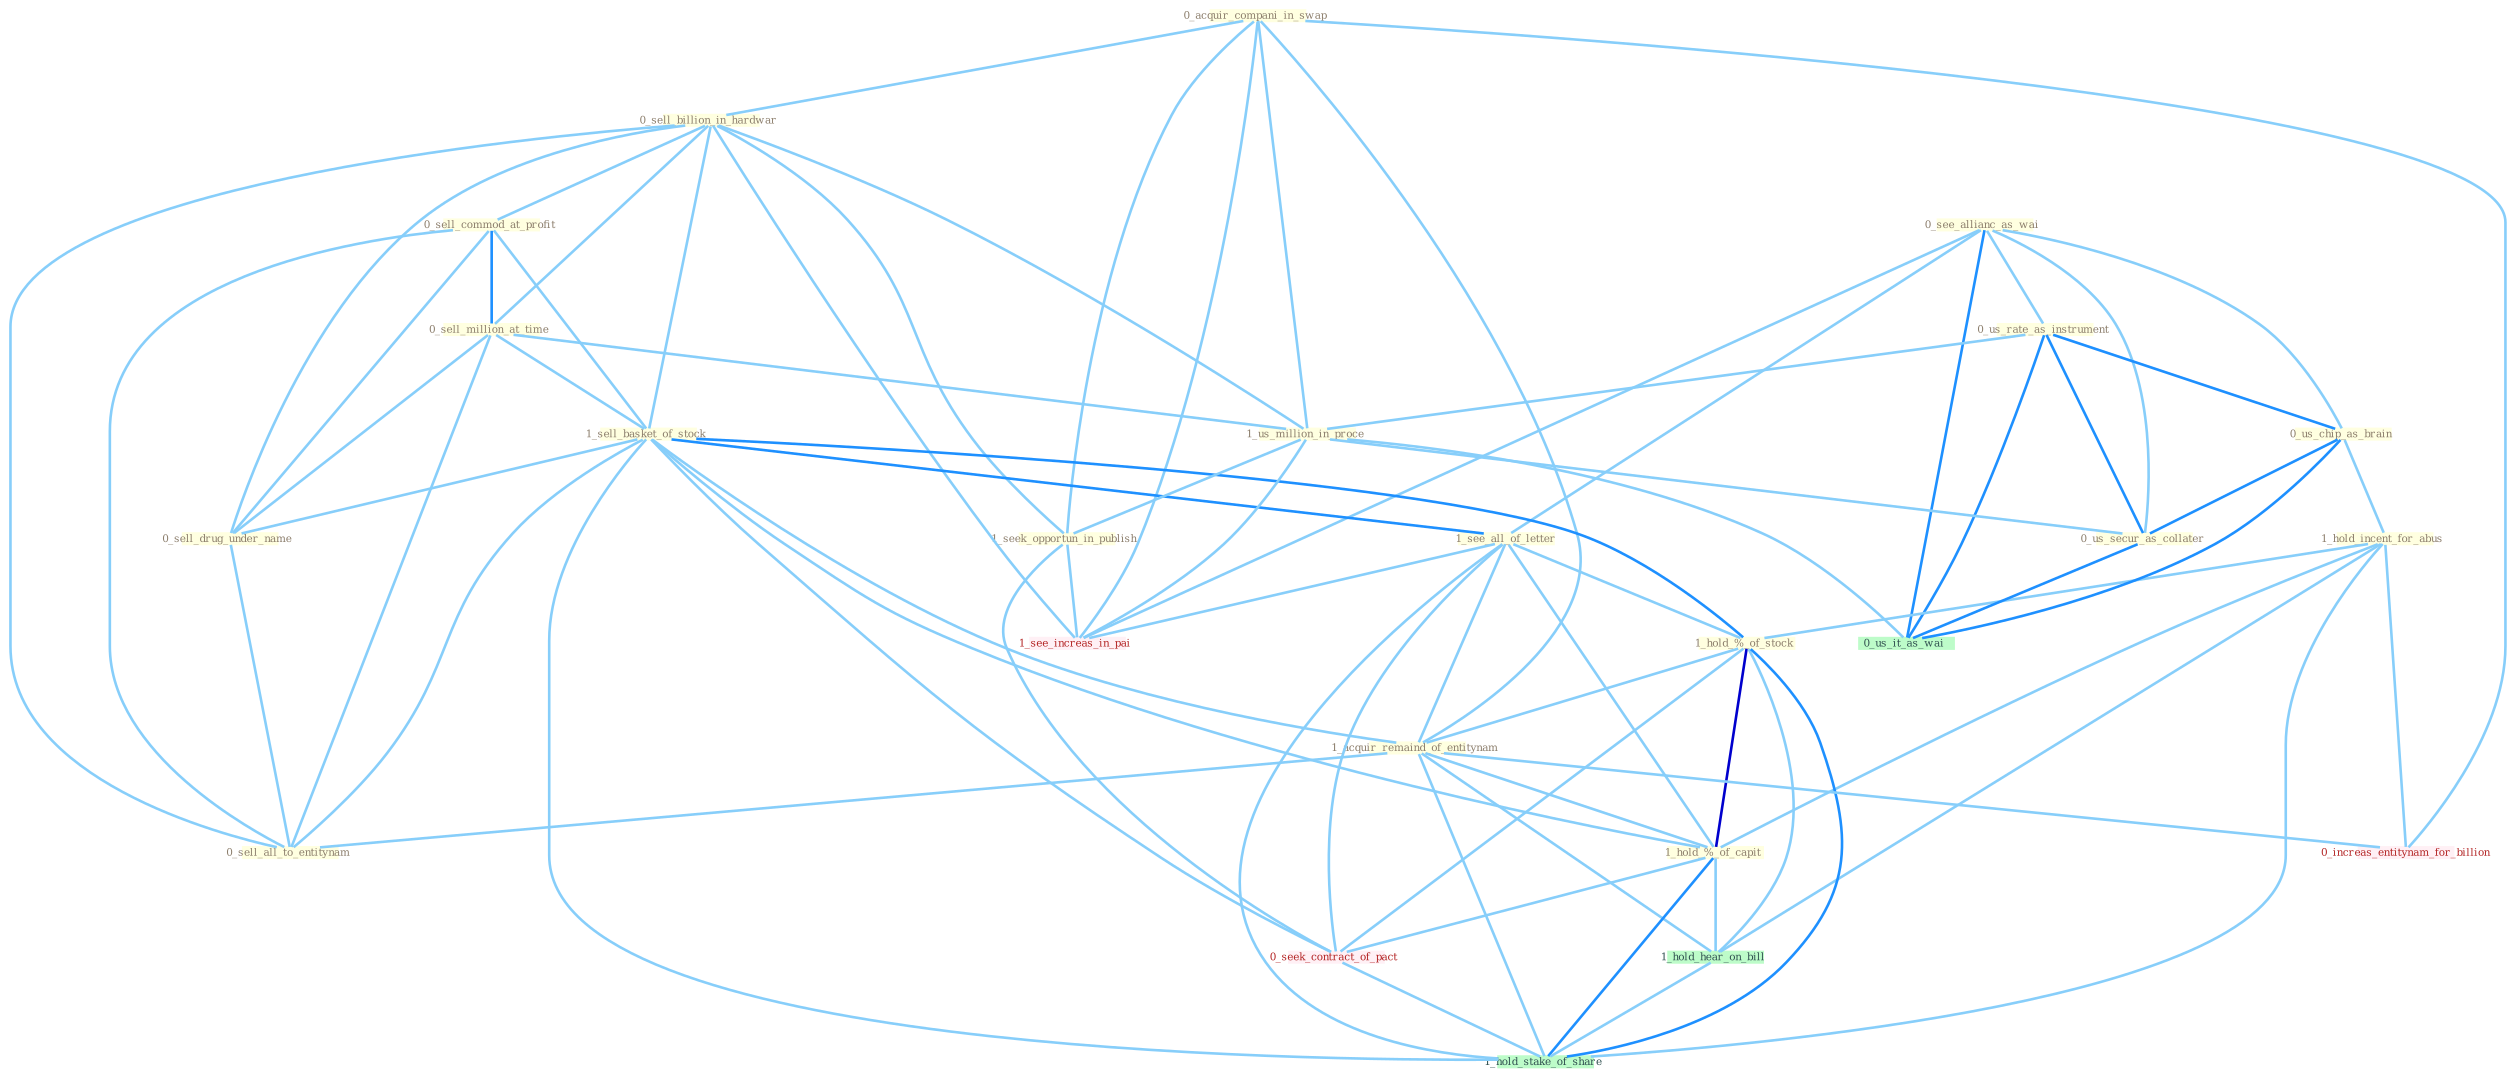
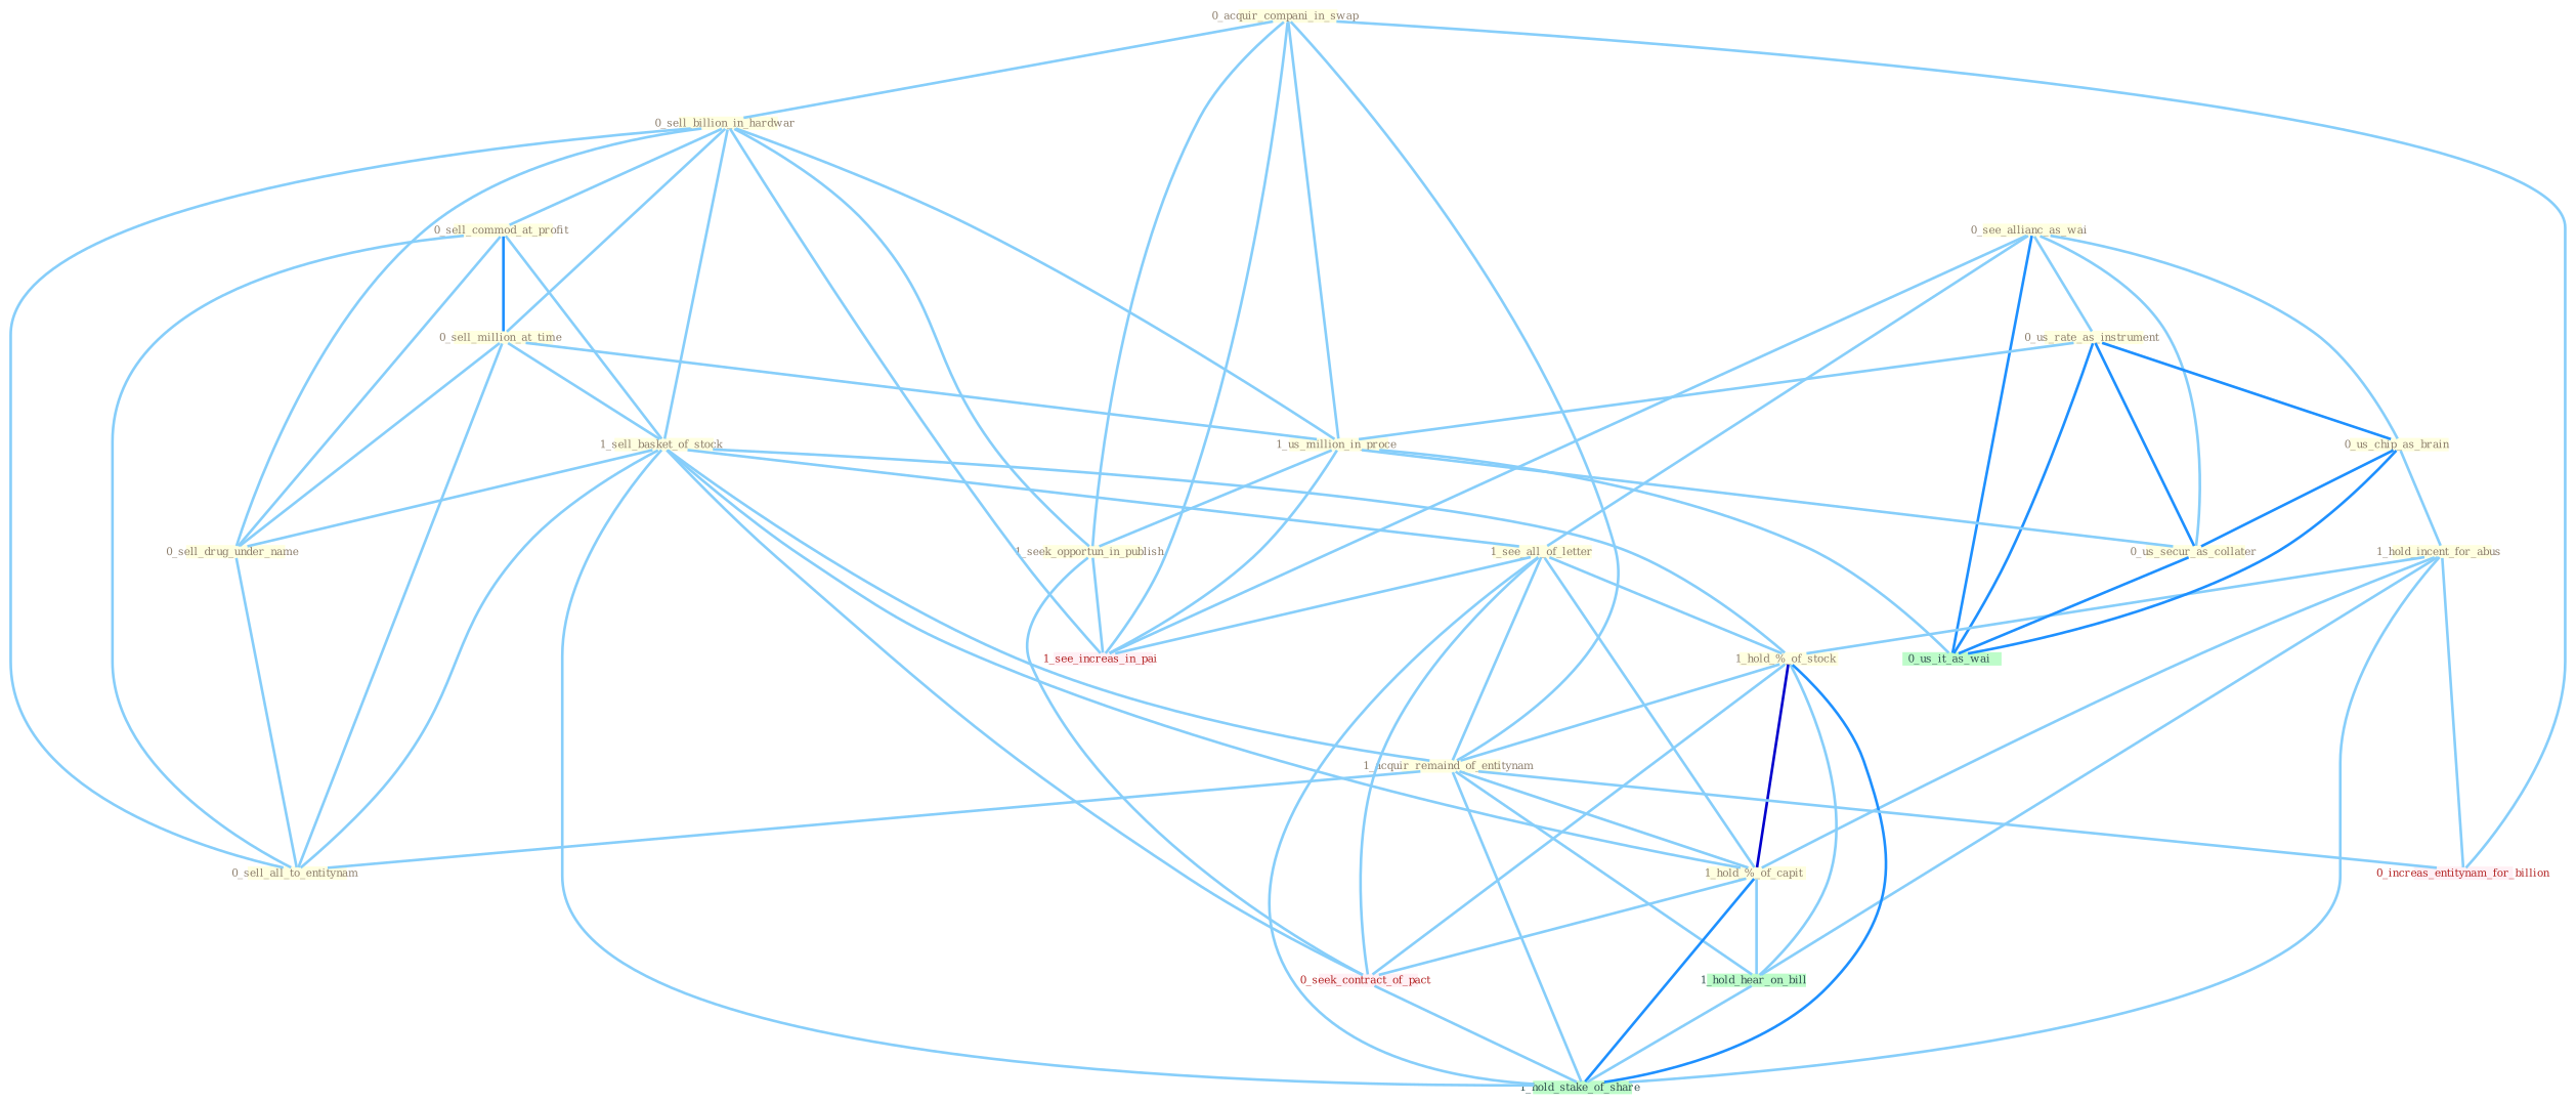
  graph {
    node [color="#ffffe0" fixedsize=true fontcolor="#8b7d6b" fontsize=4 shape=polygon style=filled]
    edge [color="#87cefa" w=1]
    "0_acquir_compani_in_swap " [height=.06 width=.5]
    "0_see_allianc_as_wai " [height=.06 width=.5]
    "0_us_rate_as_instrument " [height=.06 width=.5]
    "0_sell_billion_in_hardwar " [height=.06 width=.5]
    "0_sell_commod_at_profit " [height=.06 width=.5]
    "1_hold_incent_for_abus " [height=.06 width=.5]
    "0_sell_million_at_time " [height=.06 width=.5]
    "1_sell_basket_of_stock " [height=.06 width=.5]
    "0_us_chip_as_brain " [height=.06 width=.5]
    n10 [height=.06 label="1_see_all_of_letter" width=.5]
    "1_hold_%_of_stock " [height=.06 width=.5]
    "1_us_million_in_proce " [height=.06 width=.5]
    "0_sell_drug_under_name " [height=.06 width=.5]
    "0_us_secur_as_collater " [height=.06 width=.5]
    "1_acquir_remaind_of_entitynam " [height=.06 width=.5]
    "0_sell_all_to_entitynam " [height=.06 width=.5]
    "1_seek_opportun_in_publish " [height=.06 width=.5]
    "1_hold_%_of_capit " [height=.06 width=.5]
    "0_seek_contract_of_pact " [color="#fff0f5" fontcolor="#b22222" height=.06 width=.5]
    n20 [color="#fff0f5" fontcolor="#b22222" height=.06 label="0_increas_entitynam_for_billion" width=.5]
    "1_see_increas_in_pai " [color="#fff0f5" fontcolor="#b22222" height=.06 width=.5]
    "0_us_it_as_wai " [color="#BDFCC9" fontcolor="#2f4f4f" height=.06 width=.5]
    "1_hold_hear_on_bill " [color="#BDFCC9" fontcolor="#2f4f4f" height=.06 width=.5]
    "1_hold_stake_of_share " [color="#BDFCC9" fontcolor="#2f4f4f" height=.06 width=.5]
    subgraph sub_1 {
      "0_acquir_compani_in_swap "
      "0_see_allianc_as_wai "
      "0_us_rate_as_instrument "
      "0_sell_billion_in_hardwar "
      "0_sell_commod_at_profit "
      "1_hold_incent_for_abus "
      "0_sell_million_at_time "
      "1_sell_basket_of_stock "
      "0_us_chip_as_brain "
      n10
      "1_hold_%_of_stock "
      "1_us_million_in_proce "
      "0_sell_drug_under_name "
      "0_us_secur_as_collater "
      "1_acquir_remaind_of_entitynam "
      "0_sell_all_to_entitynam "
      "1_seek_opportun_in_publish "
      "1_hold_%_of_capit "
    }
    subgraph sub_2 {
      "0_seek_contract_of_pact "
      n20
      "1_see_increas_in_pai "
    }
    "0_acquir_compani_in_swap " -- "0_sell_billion_in_hardwar "
    "0_acquir_compani_in_swap " -- "1_us_million_in_proce "
    "0_acquir_compani_in_swap " -- "1_acquir_remaind_of_entitynam "
    "0_acquir_compani_in_swap " -- "1_seek_opportun_in_publish "
    "0_acquir_compani_in_swap " -- n20
    "0_acquir_compani_in_swap " -- "1_see_increas_in_pai "
    "0_see_allianc_as_wai " -- "0_us_rate_as_instrument "
    "0_see_allianc_as_wai " -- "0_us_chip_as_brain "
    "0_see_allianc_as_wai " -- n10
    "0_see_allianc_as_wai " -- "0_us_secur_as_collater "
    "0_see_allianc_as_wai " -- "1_see_increas_in_pai "
    "0_see_allianc_as_wai " -- "0_us_it_as_wai " [color="#1e90ff" w=2]
    "0_us_rate_as_instrument " -- "0_us_chip_as_brain " [color="#1e90ff" w=2]
    "0_us_rate_as_instrument " -- "1_us_million_in_proce "
    "0_us_rate_as_instrument " -- "0_us_secur_as_collater " [color="#1e90ff" w=2]
    "0_us_rate_as_instrument " -- "0_us_it_as_wai " [color="#1e90ff" w=2]
    "0_sell_billion_in_hardwar " -- "0_sell_commod_at_profit "
    "0_sell_billion_in_hardwar " -- "0_sell_million_at_time "
    "0_sell_billion_in_hardwar " -- "1_sell_basket_of_stock "
    "0_sell_billion_in_hardwar " -- "1_us_million_in_proce "
    "0_sell_billion_in_hardwar " -- "0_sell_drug_under_name "
    "0_sell_billion_in_hardwar " -- "0_sell_all_to_entitynam "
    "0_sell_billion_in_hardwar " -- "1_seek_opportun_in_publish "
    "0_sell_billion_in_hardwar " -- "1_see_increas_in_pai "
    "0_sell_commod_at_profit " -- "0_sell_million_at_time " [color="#1e90ff" w=2]
    "0_sell_commod_at_profit " -- "1_sell_basket_of_stock "
    "0_sell_commod_at_profit " -- "0_sell_drug_under_name "
    "0_sell_commod_at_profit " -- "0_sell_all_to_entitynam "
    "1_hold_incent_for_abus " -- "1_hold_%_of_stock "
    "1_hold_incent_for_abus " -- "1_hold_%_of_capit "
    "1_hold_incent_for_abus " -- n20
    "1_hold_incent_for_abus " -- "1_hold_hear_on_bill "
    "1_hold_incent_for_abus " -- "1_hold_stake_of_share "
    "0_sell_million_at_time " -- "1_sell_basket_of_stock "
    "0_sell_million_at_time " -- "1_us_million_in_proce "
    "0_sell_million_at_time " -- "0_sell_drug_under_name "
    "0_sell_million_at_time " -- "0_sell_all_to_entitynam "
-   "1_sell_basket_of_stock " -- n10 [color="#1e90ff"]
-   "1_sell_basket_of_stock " -- "1_hold_%_of_stock " [color="#1e90ff" w=2]
+   "1_sell_basket_of_stock " -- n10
+   "1_sell_basket_of_stock " -- "1_hold_%_of_stock " [w=2]
    "1_sell_basket_of_stock " -- "0_sell_drug_under_name "
    "1_sell_basket_of_stock " -- "1_acquir_remaind_of_entitynam "
    "1_sell_basket_of_stock " -- "0_sell_all_to_entitynam "
    "1_sell_basket_of_stock " -- "1_hold_%_of_capit "
    "1_sell_basket_of_stock " -- "0_seek_contract_of_pact "
    "1_sell_basket_of_stock " -- "1_hold_stake_of_share "
    "0_us_chip_as_brain " -- "1_hold_incent_for_abus "
    "0_us_chip_as_brain " -- "0_us_secur_as_collater " [color="#1e90ff" w=2]
    "0_us_chip_as_brain " -- "0_us_it_as_wai " [color="#1e90ff" w=2]
    n10 -- "1_hold_%_of_stock "
    n10 -- "1_acquir_remaind_of_entitynam "
    n10 -- "1_hold_%_of_capit "
    n10 -- "0_seek_contract_of_pact "
    n10 -- "1_see_increas_in_pai "
    n10 -- "1_hold_stake_of_share "
    "1_hold_%_of_stock " -- "1_acquir_remaind_of_entitynam "
    "1_hold_%_of_stock " -- "1_hold_%_of_capit " [color="#0000cd" w=3]
    "1_hold_%_of_stock " -- "0_seek_contract_of_pact "
    "1_hold_%_of_stock " -- "1_hold_hear_on_bill "
    "1_hold_%_of_stock " -- "1_hold_stake_of_share " [color="#1e90ff" w=2]
    "1_us_million_in_proce " -- "0_us_secur_as_collater "
    "1_us_million_in_proce " -- "1_seek_opportun_in_publish "
    "1_us_million_in_proce " -- "1_see_increas_in_pai "
    "1_us_million_in_proce " -- "0_us_it_as_wai "
    "0_sell_drug_under_name " -- "0_sell_all_to_entitynam "
    "0_us_secur_as_collater " -- "0_us_it_as_wai " [color="#1e90ff" w=2]
    "1_acquir_remaind_of_entitynam " -- "0_sell_all_to_entitynam "
    "1_acquir_remaind_of_entitynam " -- "1_hold_%_of_capit "
    "1_acquir_remaind_of_entitynam " -- n20
    "1_acquir_remaind_of_entitynam " -- "1_hold_hear_on_bill "
    "1_acquir_remaind_of_entitynam " -- "1_hold_stake_of_share "
    "1_seek_opportun_in_publish " -- "0_seek_contract_of_pact "
    "1_seek_opportun_in_publish " -- "1_see_increas_in_pai "
    "1_hold_%_of_capit " -- "0_seek_contract_of_pact "
    "1_hold_%_of_capit " -- "1_hold_hear_on_bill "
    "1_hold_%_of_capit " -- "1_hold_stake_of_share " [color="#1e90ff" w=2]
    "0_seek_contract_of_pact " -- "1_hold_stake_of_share "
    "1_hold_hear_on_bill " -- "1_hold_stake_of_share "
  }
